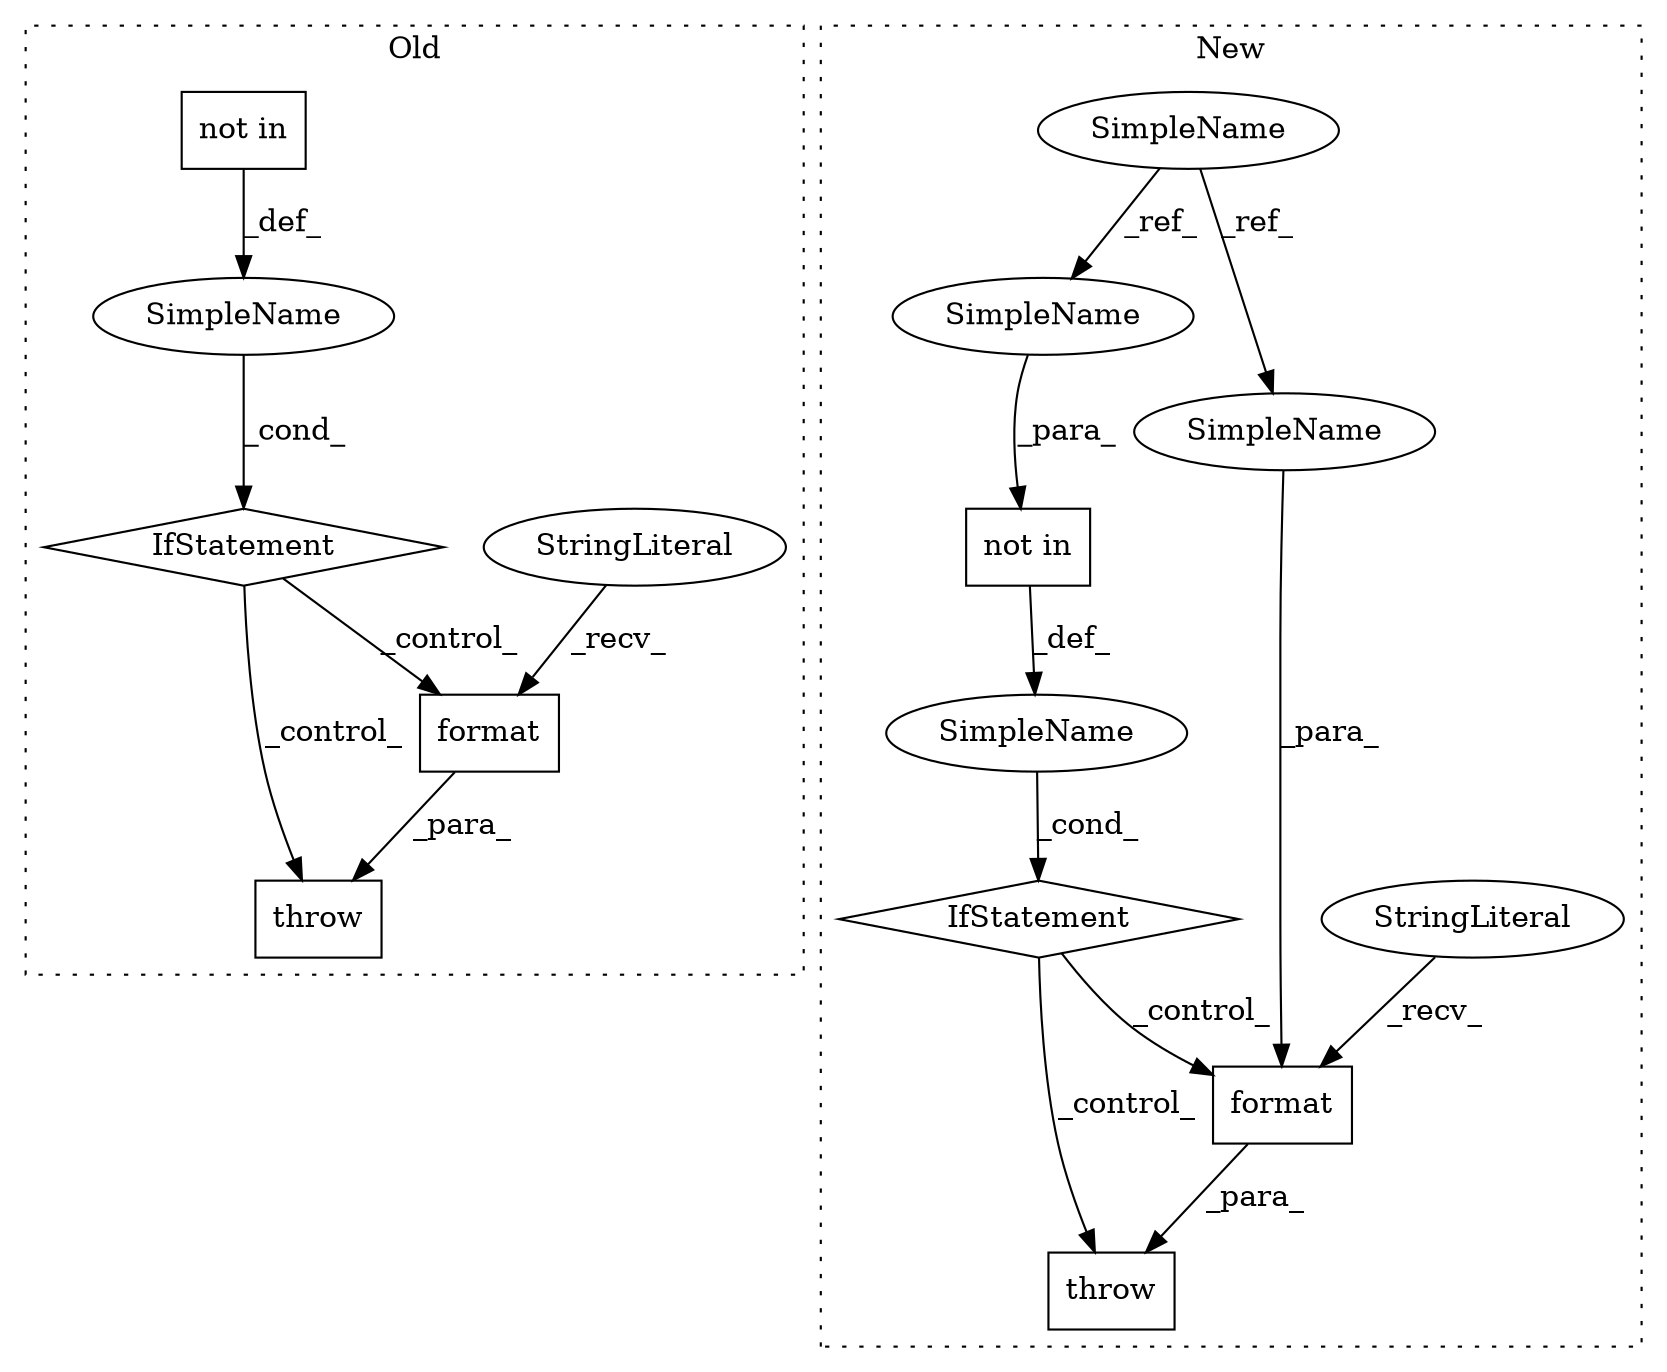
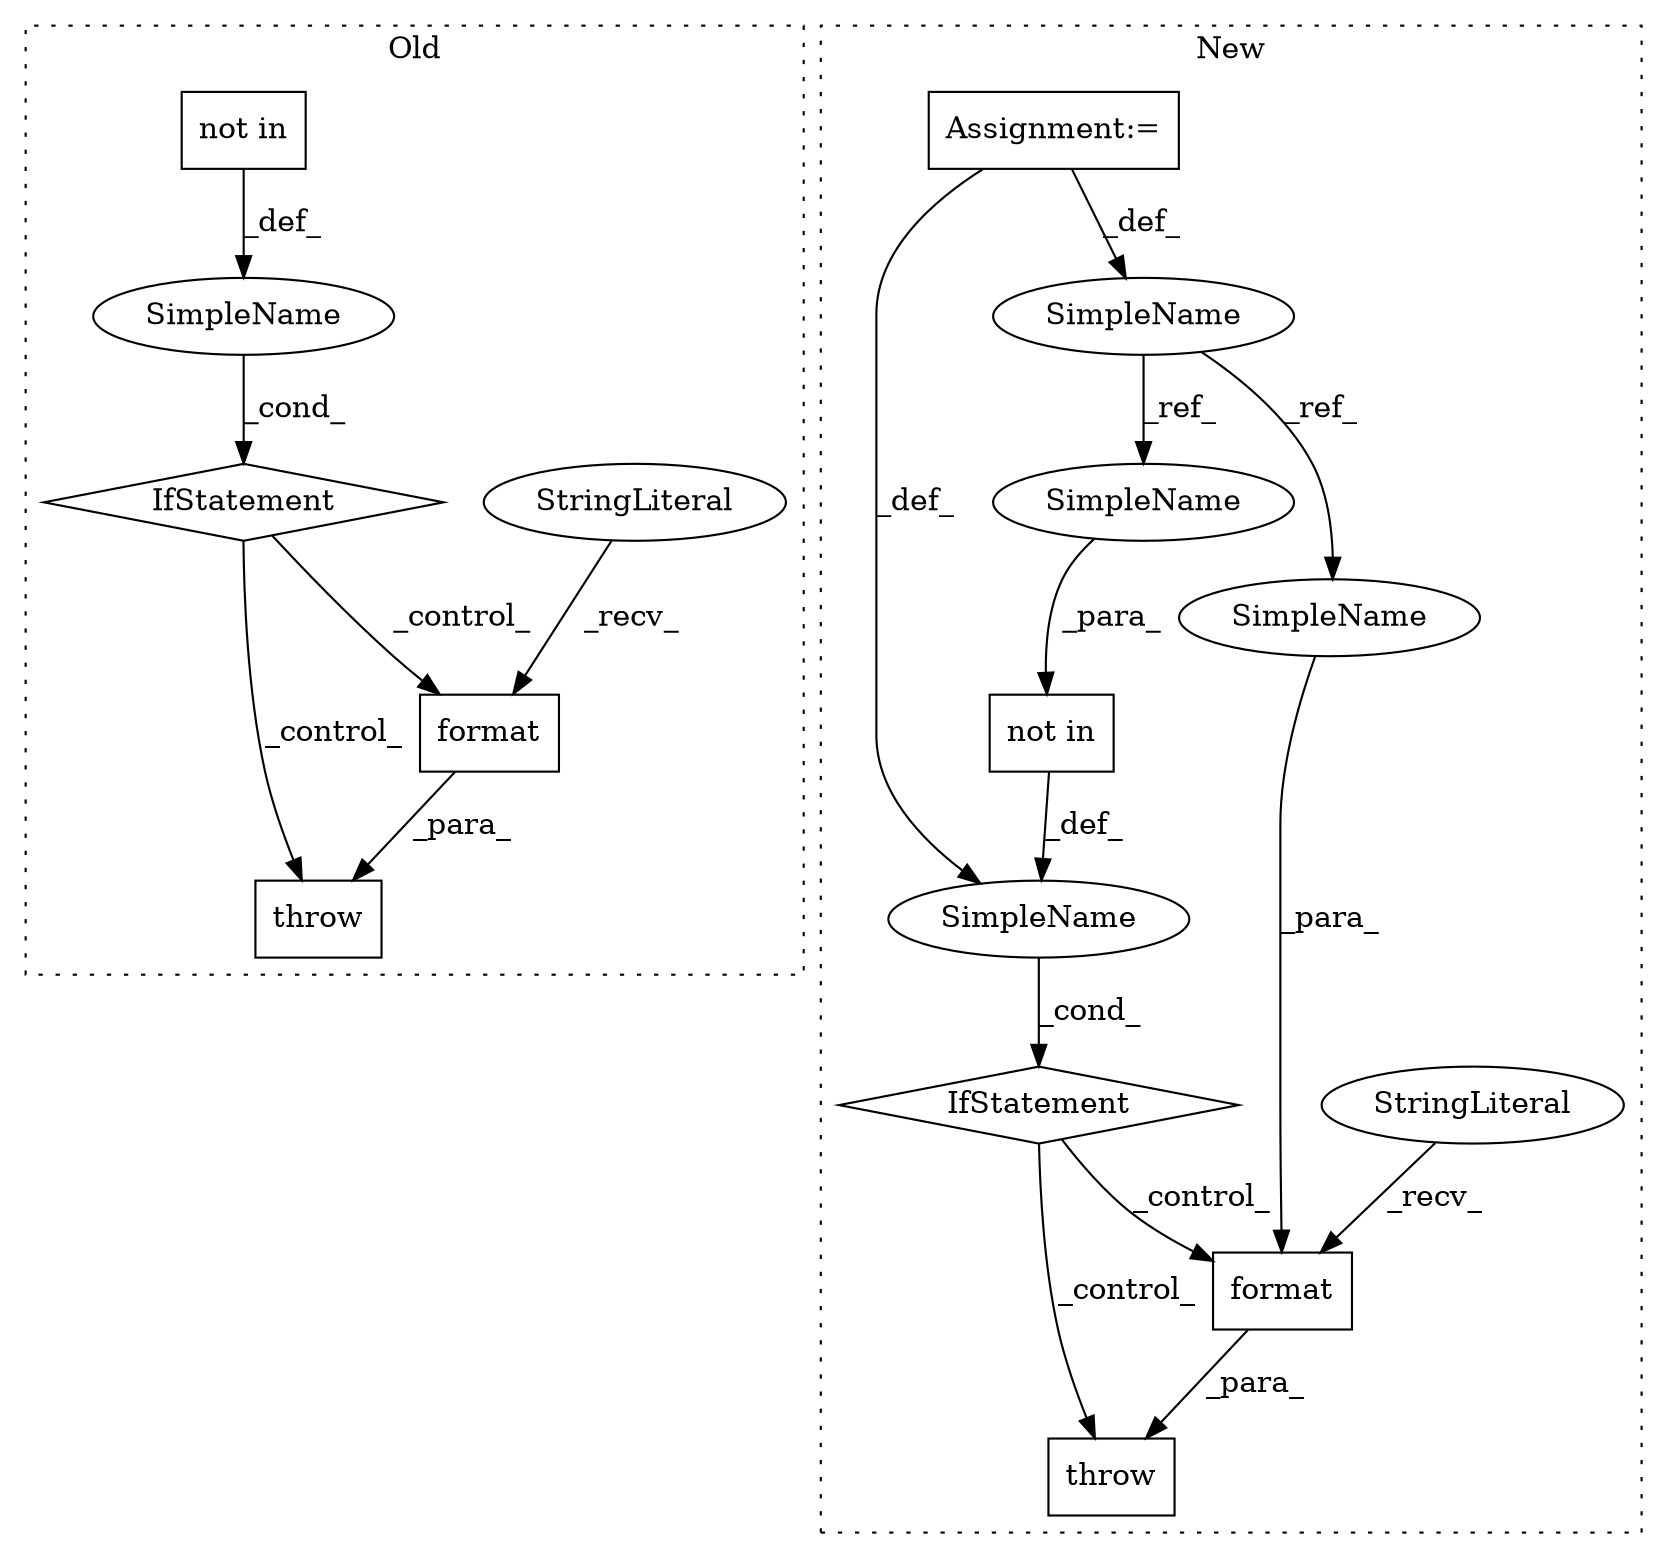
  digraph {
    node [a=42 l=18 shape=box]
    n1 [a=32 l="7,1" label=format s="6343,6396"]
    n2 [a=45 l=32 label=StringLiteral s=6310 shape=ellipse]
    n3 [a=53 l=6 label=throw s=6293]
    n4 [a=25 l="8,2" label=IfStatement s="6213,6283" shape=diamond]
    n5 [label=SimpleName shape=ellipse l=""]
    n6 [a=108 l=62 label="not in" s=6221]
    n7 [a=108 l=34 label="not in" s=6438]
    n8 [a=25 l="8,2" label=IfStatement s="6430,6472" shape=diamond]
    n9 [label=SimpleName shape=ellipse l=""]
    n10 [a=53 l=6 label=throw s=6482]
    n11 [a=32 l="7,1" label=format s="6559,6593"]
    n12 [a=45 l=59 label=StringLiteral s=6499 shape=ellipse]
    n13 [label=SimpleName s=6359 shape=ellipse]
+   n14 [a=7 l=1 label="Assignment:=" s=6377]
    n15 [label=SimpleName s=6454 shape=ellipse]
    n16 [label=SimpleName s=6575 shape=ellipse]
    subgraph cluster_1 {
      label=Old
      style=dotted
      n1
      n2
      n3
      n4
      n5
      n6
    }
    subgraph cluster_2 {
      label=New
      style=dotted
      n7
      n8
      n9
      n10
      n11
      n12
      n13
+     n14
      n15
      n16
    }
    n1 -> n3 [label=_para_]
    n2 -> n1 [label=_recv_]
    n4 -> n1 [label=_control_]
    n4 -> n3 [label=_control_]
    n5 -> n4 [label=_cond_]
    n6 -> n5 [label=_def_]
    n7 -> n9 [label=_def_]
    n8 -> n10 [label=_control_]
    n8 -> n11 [label=_control_]
    n9 -> n8 [label=_cond_]
    n11 -> n10 [label=_para_]
    n12 -> n11 [label=_recv_]
    n13 -> n15 [label=_ref_]
    n13 -> n16 [label=_ref_]
+   n14 -> n9 [label=_def_]
+   n14 -> n13 [label=_def_]
    n15 -> n7 [label=_para_]
    n16 -> n11 [label=_para_]
  }
